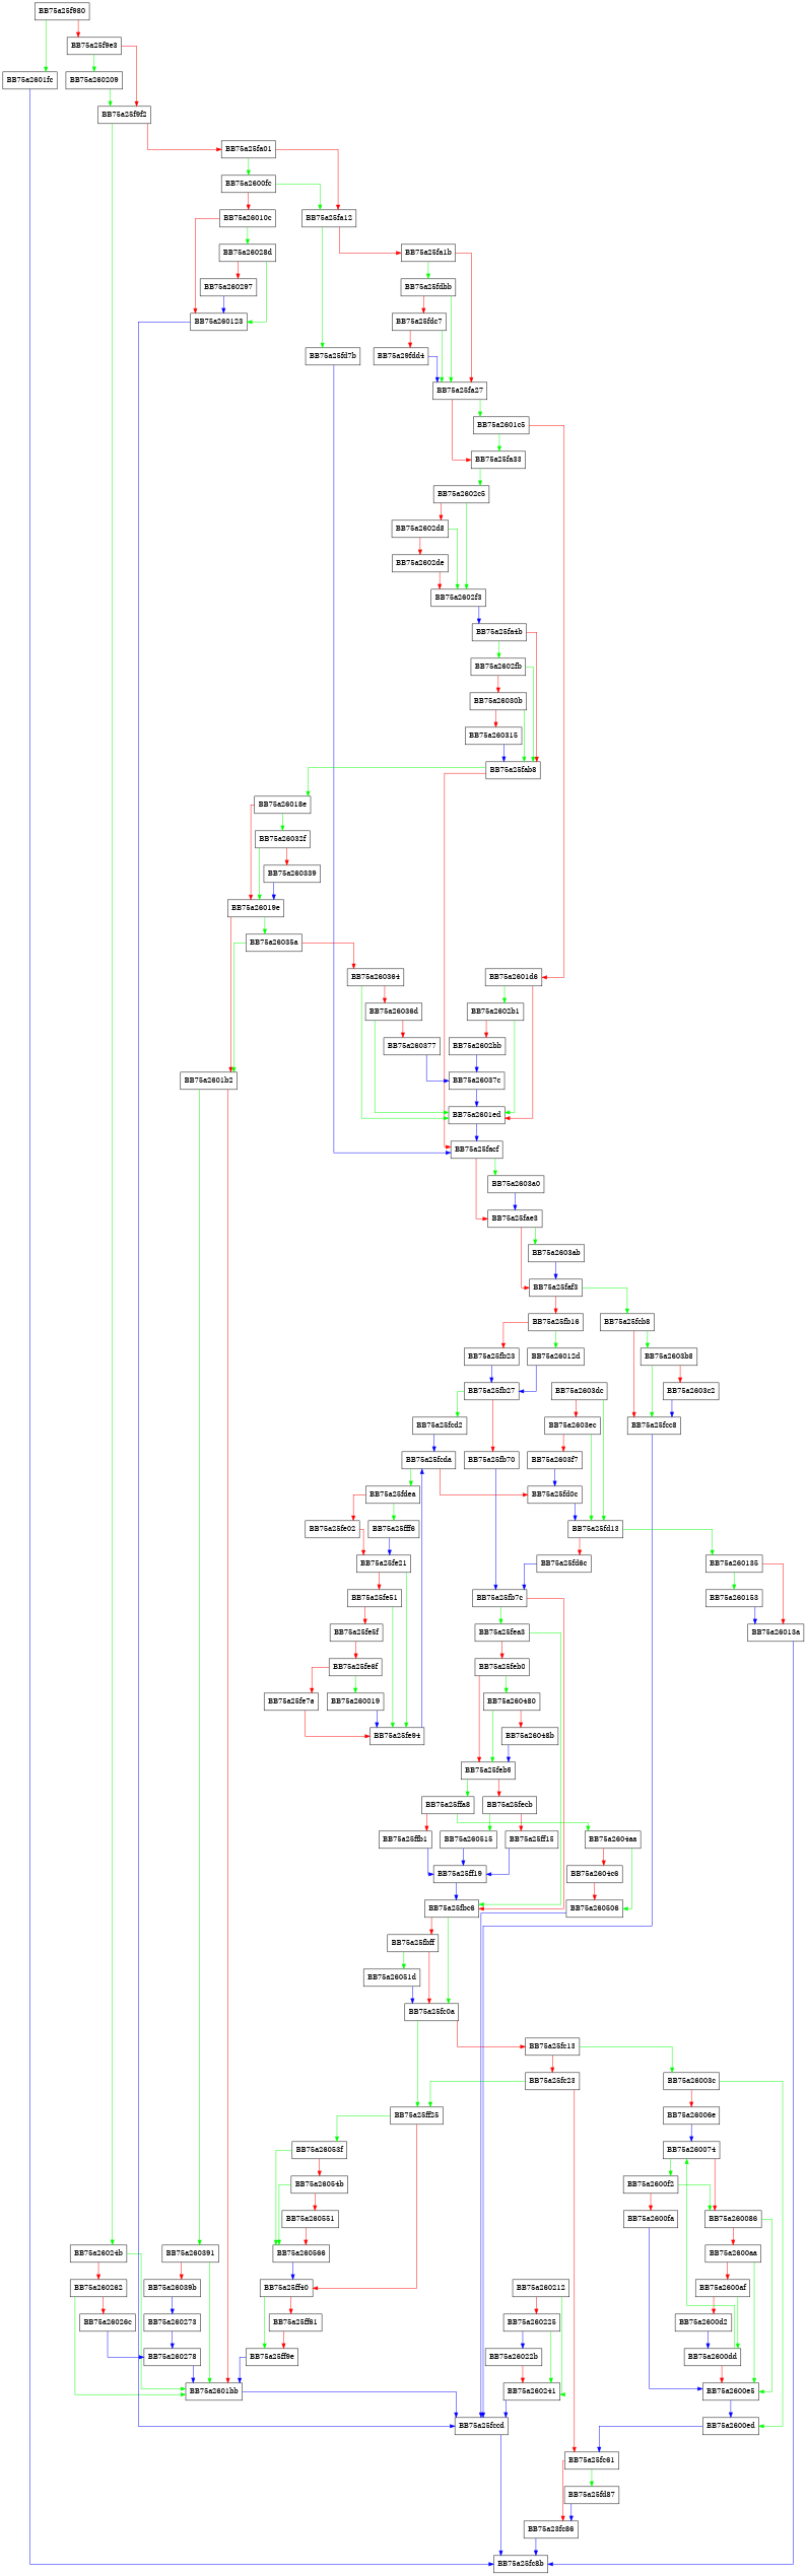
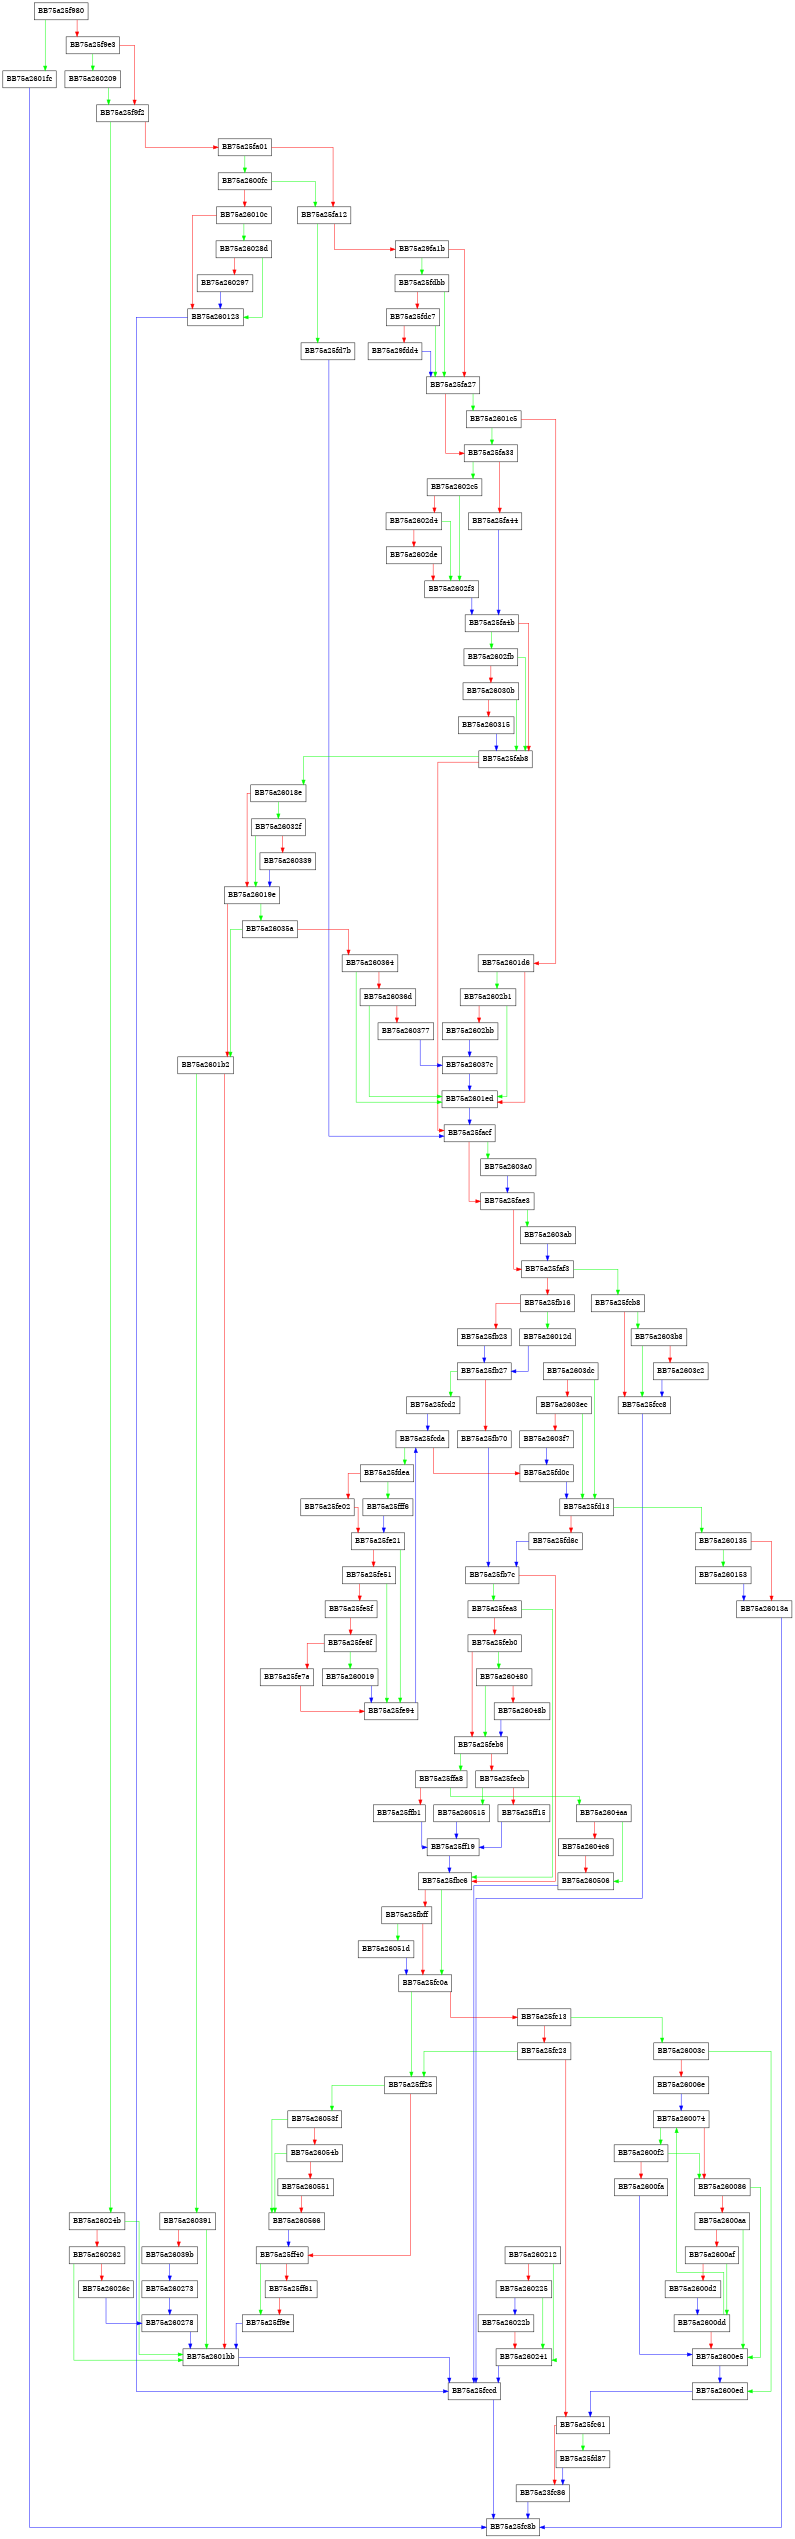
  digraph {
    splines=ortho
    node [shape=box]
    edge [color=red]
    BB75a25f980
    BB75a2601fc
    BB75a25f9e3
    BB75a25fc8b
    BB75a260209
    BB75a25f9f2
    BB75a26024b
    BB75a25fa01
    BB75a260212
    BB75a260241
    BB75a260225
    BB75a2601bb
    BB75a260262
    BB75a2600fc
    BB75a25fa12
    BB75a25fccd
    BB75a26026c
    BB75a26010c
    BB75a25fd7b
-   BB75a25fa1b
+   BB75a25fa1b [label=BB75a29fa1b]
    BB75a26028d
    BB75a260123
    BB75a25facf
    BB75a25fdbb
    BB75a25fa27
    BB75a2603a0
    BB75a25fae3
    BB75a25fdc7
    BB75a2601c5
    BB75a25fa33
    n31 [label=BB75a29fdd4]
    BB75a2601d6
    BB75a2602c5
+   BB75a25fa44
    BB75a2602b1
    BB75a2601ed
    BB75a2602f3
-   BB75a2602d8
+   BB75a2602d8 [label=BB75a2602d4]
    BB75a25fa4b
    BB75a2602de
    BB75a2602fb
    BB75a25fab8
    BB75a26030b
    BB75a26018e
    BB75a260315
    BB75a26032f
    BB75a26019e
    BB75a260339
    BB75a26035a
    BB75a2601b2
    BB75a2603ab
    BB75a25faf3
    BB75a25fcb8
    BB75a25fb16
    BB75a2603b8
    BB75a25fcc8
    BB75a26012d
    BB75a25fb23
    BB75a2603c2
    BB75a25fb27
    BB75a25fcd2
    BB75a25fb70
    BB75a25fcda
    BB75a25fb7c
    BB75a25fdea
    BB75a25fd0c
    BB75a25fea3
    BB75a25fbc6
    BB75a25feb0
    BB75a25fc0a
    BB75a25fbff
    BB75a260480
    BB75a25feb9
    BB75a25ff25
    BB75a25fc13
    BB75a26051d
    BB75a26053f
    BB75a25ff40
    BB75a26003c
    BB75a25fc23
    BB75a260566
    BB75a26054b
    BB75a25ff9e
    BB75a25ff61
    BB75a2600ed
    BB75a26006e
    BB75a25fc61
    BB75a260074
    BB75a25fd87
    n90 [label=BB75a23fc86]
    BB75a25fff6
    BB75a25fe02
    BB75a25fd13
    BB75a25fe21
    BB75a260135
    BB75a25fd6c
    BB75a260153
    BB75a26013a
    BB75a25fe94
    BB75a25fe51
    BB75a25fe5f
    BB75a25fe6f
    BB75a2603dc
    BB75a2603ec
    BB75a260019
    BB75a25fe7a
    BB75a2603f7
    BB75a26048b
    BB75a25ffa8
    BB75a25fecb
    BB75a2604aa
    BB75a25ffb1
    BB75a260515
    BB75a25ff15
    BB75a260506
    BB75a2604c6
    BB75a25ff19
    BB75a260551
    BB75a2600f2
    BB75a260086
    BB75a2600fa
    BB75a2600e5
    BB75a2600aa
    BB75a2600af
    BB75a2600dd
    BB75a2600d2
    BB75a260297
    BB75a260364
    BB75a260391
    BB75a26036d
    BB75a26039b
    BB75a260273
    BB75a2602bb
    BB75a26037c
    BB75a26022b
    BB75a260278
    BB75a260377
    BB75a25f980 -> BB75a2601fc [color=green]
    BB75a25f980 -> BB75a25f9e3
    BB75a2601fc -> BB75a25fc8b [color=blue]
    BB75a25f9e3 -> BB75a260209 [color=green]
    BB75a25f9e3 -> BB75a25f9f2
    BB75a260209 -> BB75a25f9f2 [color=green]
    BB75a25f9f2 -> BB75a26024b [color=green]
    BB75a25f9f2 -> BB75a25fa01
    BB75a26024b -> BB75a2601bb [color=green]
    BB75a26024b -> BB75a260262
    BB75a25fa01 -> BB75a2600fc [color=green]
    BB75a25fa01 -> BB75a25fa12
    BB75a260212 -> BB75a260241 [color=green]
    BB75a260212 -> BB75a260225
    BB75a260241 -> BB75a25fccd [color=blue]
    BB75a260225 -> BB75a260241 [color=green]
    BB75a260225 -> BB75a26022b [color=blue]
    BB75a2601bb -> BB75a25fccd [color=blue]
    BB75a260262 -> BB75a2601bb [color=green]
    BB75a260262 -> BB75a26026c
    BB75a2600fc -> BB75a25fa12 [color=green]
    BB75a2600fc -> BB75a26010c
    BB75a25fa12 -> BB75a25fd7b [color=green]
    BB75a25fa12 -> BB75a25fa1b
    BB75a25fccd -> BB75a25fc8b [color=blue]
    BB75a26026c -> BB75a260278 [color=blue]
    BB75a26010c -> BB75a26028d [color=green]
    BB75a26010c -> BB75a260123
    BB75a25fd7b -> BB75a25facf [color=blue]
    BB75a25fa1b -> BB75a25fdbb [color=green]
    BB75a25fa1b -> BB75a25fa27
    BB75a26028d -> BB75a260123 [color=green]
    BB75a26028d -> BB75a260297
    BB75a260123 -> BB75a25fccd [color=blue]
    BB75a25facf -> BB75a2603a0 [color=green]
    BB75a25facf -> BB75a25fae3
    BB75a25fdbb -> BB75a25fa27 [color=green]
    BB75a25fdbb -> BB75a25fdc7
    BB75a25fa27 -> BB75a2601c5 [color=green]
    BB75a25fa27 -> BB75a25fa33
    BB75a2603a0 -> BB75a25fae3 [color=blue]
    BB75a25fae3 -> BB75a2603ab [color=green]
    BB75a25fae3 -> BB75a25faf3
    BB75a25fdc7 -> BB75a25fa27 [color=green]
    BB75a25fdc7 -> n31
    BB75a2601c5 -> BB75a25fa33 [color=green]
    BB75a2601c5 -> BB75a2601d6
    BB75a25fa33 -> BB75a2602c5 [color=green]
+   BB75a25fa33 -> BB75a25fa44
    n31 -> BB75a25fa27 [color=blue]
    BB75a2601d6 -> BB75a2602b1 [color=green]
    BB75a2601d6 -> BB75a2601ed
    BB75a2602c5 -> BB75a2602f3 [color=green]
    BB75a2602c5 -> BB75a2602d8
+   BB75a25fa44 -> BB75a25fa4b [color=blue]
    BB75a2602b1 -> BB75a2601ed [color=green]
    BB75a2602b1 -> BB75a2602bb
    BB75a2601ed -> BB75a25facf [color=blue]
    BB75a2602f3 -> BB75a25fa4b [color=blue]
    BB75a2602d8 -> BB75a2602f3 [color=green]
    BB75a2602d8 -> BB75a2602de
    BB75a25fa4b -> BB75a2602fb [color=green]
    BB75a25fa4b -> BB75a25fab8
    BB75a2602de -> BB75a2602f3
    BB75a2602fb -> BB75a25fab8 [color=green]
    BB75a2602fb -> BB75a26030b
    BB75a25fab8 -> BB75a25facf
    BB75a25fab8 -> BB75a26018e [color=green]
    BB75a26030b -> BB75a25fab8 [color=green]
    BB75a26030b -> BB75a260315
    BB75a26018e -> BB75a26032f [color=green]
    BB75a26018e -> BB75a26019e
    BB75a260315 -> BB75a25fab8 [color=blue]
    BB75a26032f -> BB75a26019e [color=green]
    BB75a26032f -> BB75a260339
    BB75a26019e -> BB75a26035a [color=green]
    BB75a26019e -> BB75a2601b2
    BB75a260339 -> BB75a26019e [color=blue]
    BB75a26035a -> BB75a2601b2 [color=green]
    BB75a26035a -> BB75a260364
    BB75a2601b2 -> BB75a2601bb
    BB75a2601b2 -> BB75a260391 [color=green]
    BB75a2603ab -> BB75a25faf3 [color=blue]
    BB75a25faf3 -> BB75a25fcb8 [color=green]
    BB75a25faf3 -> BB75a25fb16
    BB75a25fcb8 -> BB75a2603b8 [color=green]
    BB75a25fcb8 -> BB75a25fcc8
    BB75a25fb16 -> BB75a26012d [color=green]
    BB75a25fb16 -> BB75a25fb23
    BB75a2603b8 -> BB75a25fcc8 [color=green]
    BB75a2603b8 -> BB75a2603c2
    BB75a25fcc8 -> BB75a25fccd [color=blue]
    BB75a26012d -> BB75a25fb27 [color=blue]
    BB75a25fb23 -> BB75a25fb27 [color=blue]
    BB75a2603c2 -> BB75a25fcc8 [color=blue]
    BB75a25fb27 -> BB75a25fcd2 [color=green]
    BB75a25fb27 -> BB75a25fb70
    BB75a25fcd2 -> BB75a25fcda [color=blue]
    BB75a25fb70 -> BB75a25fb7c [color=blue]
    BB75a25fcda -> BB75a25fdea [color=green]
    BB75a25fcda -> BB75a25fd0c
    BB75a25fb7c -> BB75a25fea3 [color=green]
    BB75a25fb7c -> BB75a25fbc6
    BB75a25fdea -> BB75a25fff6 [color=green]
    BB75a25fdea -> BB75a25fe02
    BB75a25fd0c -> BB75a25fd13 [color=blue]
    BB75a25fea3 -> BB75a25fbc6 [color=green]
    BB75a25fea3 -> BB75a25feb0
    BB75a25fbc6 -> BB75a25fc0a [color=green]
    BB75a25fbc6 -> BB75a25fbff
    BB75a25feb0 -> BB75a260480 [color=green]
    BB75a25feb0 -> BB75a25feb9
    BB75a25fc0a -> BB75a25ff25 [color=green]
    BB75a25fc0a -> BB75a25fc13
    BB75a25fbff -> BB75a25fc0a
    BB75a25fbff -> BB75a26051d [color=green]
    BB75a260480 -> BB75a25feb9 [color=green]
    BB75a260480 -> BB75a26048b
    BB75a25feb9 -> BB75a25ffa8 [color=green]
    BB75a25feb9 -> BB75a25fecb
    BB75a25ff25 -> BB75a26053f [color=green]
    BB75a25ff25 -> BB75a25ff40
    BB75a25fc13 -> BB75a26003c [color=green]
    BB75a25fc13 -> BB75a25fc23
    BB75a26051d -> BB75a25fc0a [color=blue]
    BB75a26053f -> BB75a260566 [color=green]
    BB75a26053f -> BB75a26054b
    BB75a25ff40 -> BB75a25ff9e [color=green]
    BB75a25ff40 -> BB75a25ff61
    BB75a26003c -> BB75a2600ed [color=green]
    BB75a26003c -> BB75a26006e
    BB75a25fc23 -> BB75a25ff25 [color=green]
    BB75a25fc23 -> BB75a25fc61
    BB75a260566 -> BB75a25ff40 [color=blue]
    BB75a26054b -> BB75a260566 [color=green]
    BB75a26054b -> BB75a260551
    BB75a25ff9e -> BB75a2601bb [color=blue]
    BB75a25ff61 -> BB75a25ff9e
    BB75a2600ed -> BB75a25fc61 [color=blue]
    BB75a26006e -> BB75a260074 [color=blue]
    BB75a25fc61 -> BB75a25fd87 [color=green]
    BB75a25fc61 -> n90
    BB75a260074 -> BB75a2600f2 [color=green]
    BB75a260074 -> BB75a260086
    BB75a25fd87 -> n90 [color=blue]
    n90 -> BB75a25fc8b [color=blue]
    BB75a25fff6 -> BB75a25fe21 [color=blue]
    BB75a25fe02 -> BB75a25fe21
    BB75a25fd13 -> BB75a260135 [color=green]
    BB75a25fd13 -> BB75a25fd6c
    BB75a25fe21 -> BB75a25fe94 [color=green]
    BB75a25fe21 -> BB75a25fe51
    BB75a260135 -> BB75a260153 [color=green]
    BB75a260135 -> BB75a26013a
    BB75a25fd6c -> BB75a25fb7c [color=blue]
    BB75a260153 -> BB75a26013a [color=blue]
    BB75a26013a -> BB75a25fc8b [color=blue]
    BB75a25fe94 -> BB75a25fcda [color=blue]
    BB75a25fe51 -> BB75a25fe94 [color=green]
    BB75a25fe51 -> BB75a25fe5f
    BB75a25fe5f -> BB75a25fe6f
    BB75a25fe6f -> BB75a260019 [color=green]
    BB75a25fe6f -> BB75a25fe7a
    BB75a2603dc -> BB75a25fd13 [color=green]
    BB75a2603dc -> BB75a2603ec
    BB75a2603ec -> BB75a25fd13 [color=green]
    BB75a2603ec -> BB75a2603f7
    BB75a260019 -> BB75a25fe94 [color=blue]
    BB75a25fe7a -> BB75a25fe94
    BB75a2603f7 -> BB75a25fd0c [color=blue]
    BB75a26048b -> BB75a25feb9 [color=blue]
    BB75a25ffa8 -> BB75a2604aa [color=green]
    BB75a25ffa8 -> BB75a25ffb1
    BB75a25fecb -> BB75a260515 [color=green]
    BB75a25fecb -> BB75a25ff15
    BB75a2604aa -> BB75a260506 [color=green]
    BB75a2604aa -> BB75a2604c6
    BB75a25ffb1 -> BB75a25ff19 [color=blue]
    BB75a260515 -> BB75a25ff19 [color=blue]
    BB75a25ff15 -> BB75a25ff19 [color=blue]
    BB75a260506 -> BB75a25fccd [color=blue]
    BB75a2604c6 -> BB75a260506
    BB75a25ff19 -> BB75a25fbc6 [color=blue]
    BB75a260551 -> BB75a260566
    BB75a2600f2 -> BB75a260086 [color=green]
    BB75a2600f2 -> BB75a2600fa
    BB75a260086 -> BB75a2600e5 [color=green]
    BB75a260086 -> BB75a2600aa
    BB75a2600fa -> BB75a2600e5 [color=blue]
    BB75a2600e5 -> BB75a2600ed [color=blue]
    BB75a2600aa -> BB75a2600e5 [color=green]
    BB75a2600aa -> BB75a2600af
    BB75a2600af -> BB75a2600dd [color=green]
    BB75a2600af -> BB75a2600d2
    BB75a2600dd -> BB75a260074 [color=green]
    BB75a2600dd -> BB75a2600e5
    BB75a2600d2 -> BB75a2600dd [color=blue]
    BB75a260297 -> BB75a260123 [color=blue]
    BB75a260364 -> BB75a2601ed [color=green]
    BB75a260364 -> BB75a26036d
    BB75a260391 -> BB75a2601bb [color=green]
    BB75a260391 -> BB75a26039b
    BB75a26036d -> BB75a2601ed [color=green]
    BB75a26036d -> BB75a260377
    BB75a26039b -> BB75a260273 [color=blue]
    BB75a260273 -> BB75a260278 [color=blue]
    BB75a2602bb -> BB75a26037c [color=blue]
    BB75a26037c -> BB75a2601ed [color=blue]
    BB75a26022b -> BB75a260241
    BB75a260278 -> BB75a2601bb [color=blue]
    BB75a260377 -> BB75a26037c [color=blue]
  }
